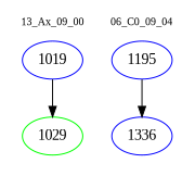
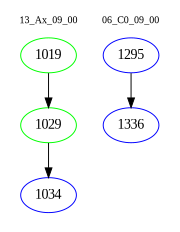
  digraph {
    fontname="Liberation Serif"
    node [color=blue fontname="Liberation Serif"]
    edge [color=black fontname="Liberation Serif"]
-   n1 [label=1019]
+   n1 [color=green label=1019]
    n2 [color=green label=1029]
-   n4 [label=1195]
+   n3 [label=1034]
+   n4 [label=1295]
    n5 [label=1336]
    subgraph cluster_1 {
      color=white
      fontsize=10
      label="13_Ax_09_00"
      n1
      n2
+     n3
    }
    subgraph cluster_2 {
      color=white
      fontsize=10
-     label="06_C0_09_04"
+     label="06_C0_09_00"
      n4
      n5
    }
    n1 -> n2
+   n2 -> n3
    n4 -> n5
  }
